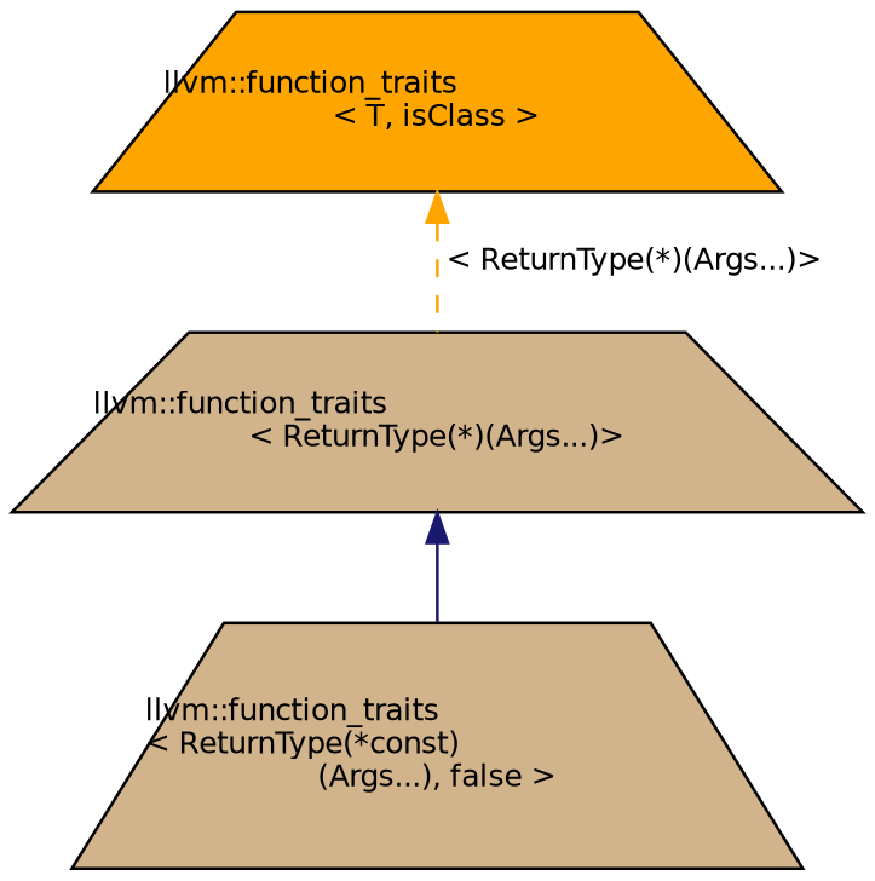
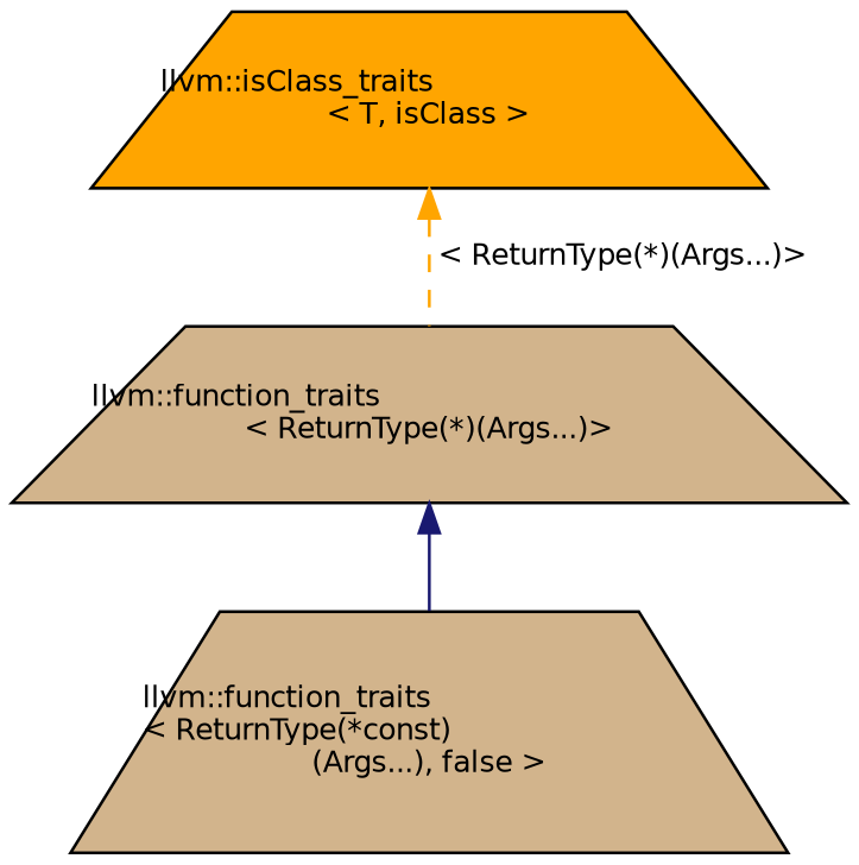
  digraph {
    node [color=black fillcolor=tan fontname=Helvetica fontsize=10 shape=trapezium style=filled]
    edge [dir=back fontname=Helvetica fontsize=10 labelfontname=Helvetica labelfontsize=10]
    n1 [fontcolor=black height=0.2 label="llvm::function_traits\l\< ReturnType(*const)\l(Args...), false \>" width=0.4]
    n2 [height=0.2 label="llvm::function_traits\l\< ReturnType(*)(Args...)\>" width=0.4]
-   n3 [height=0.2 label="llvm::function_traits\l\< T, isClass \>" width=0.4 fillcolor=orange]
+   n3 [height=0.2 label="llvm::isClass_traits\l\< T, isClass \>" width=0.4 fillcolor=orange]
    n2 -> n1 [color=midnightblue style=solid]
    n3 -> n2 [color=orange label=" \< ReturnType(*)(Args...)\>" style=dashed]
  }
